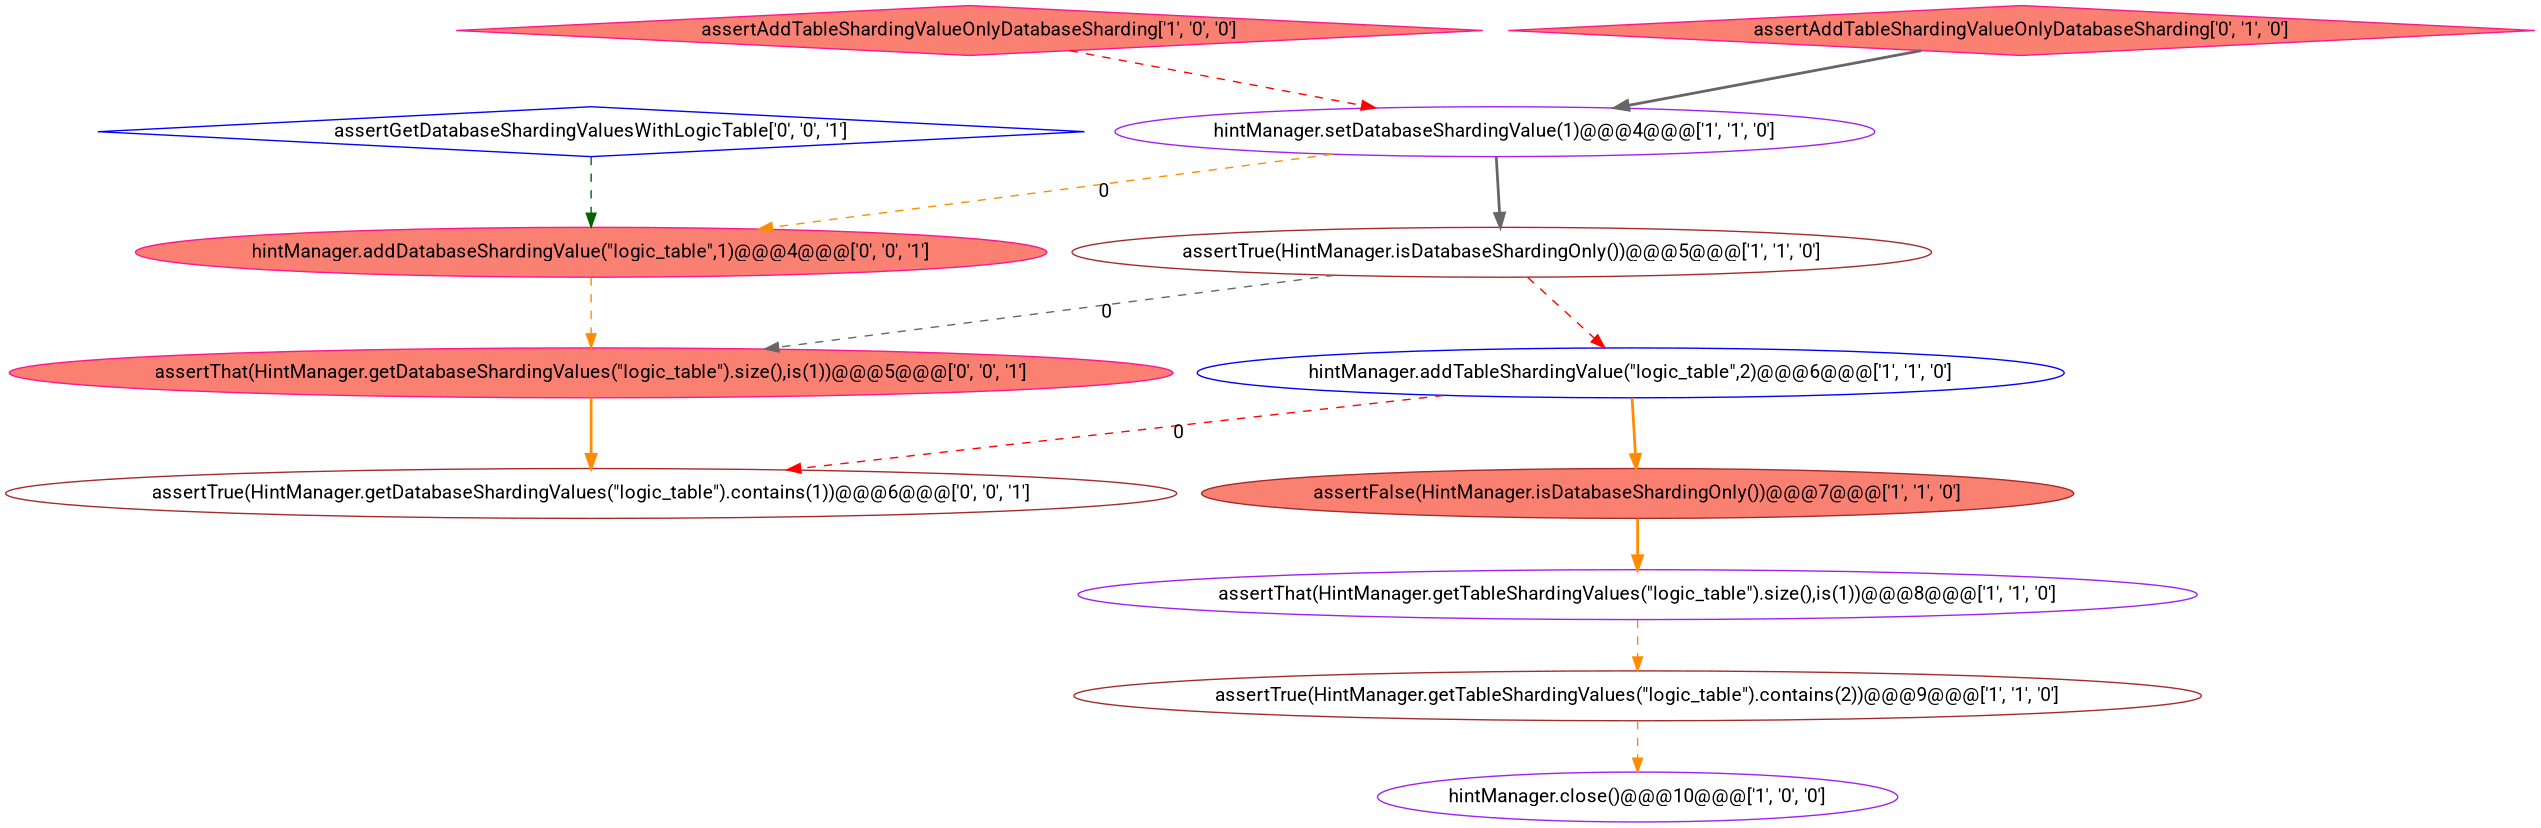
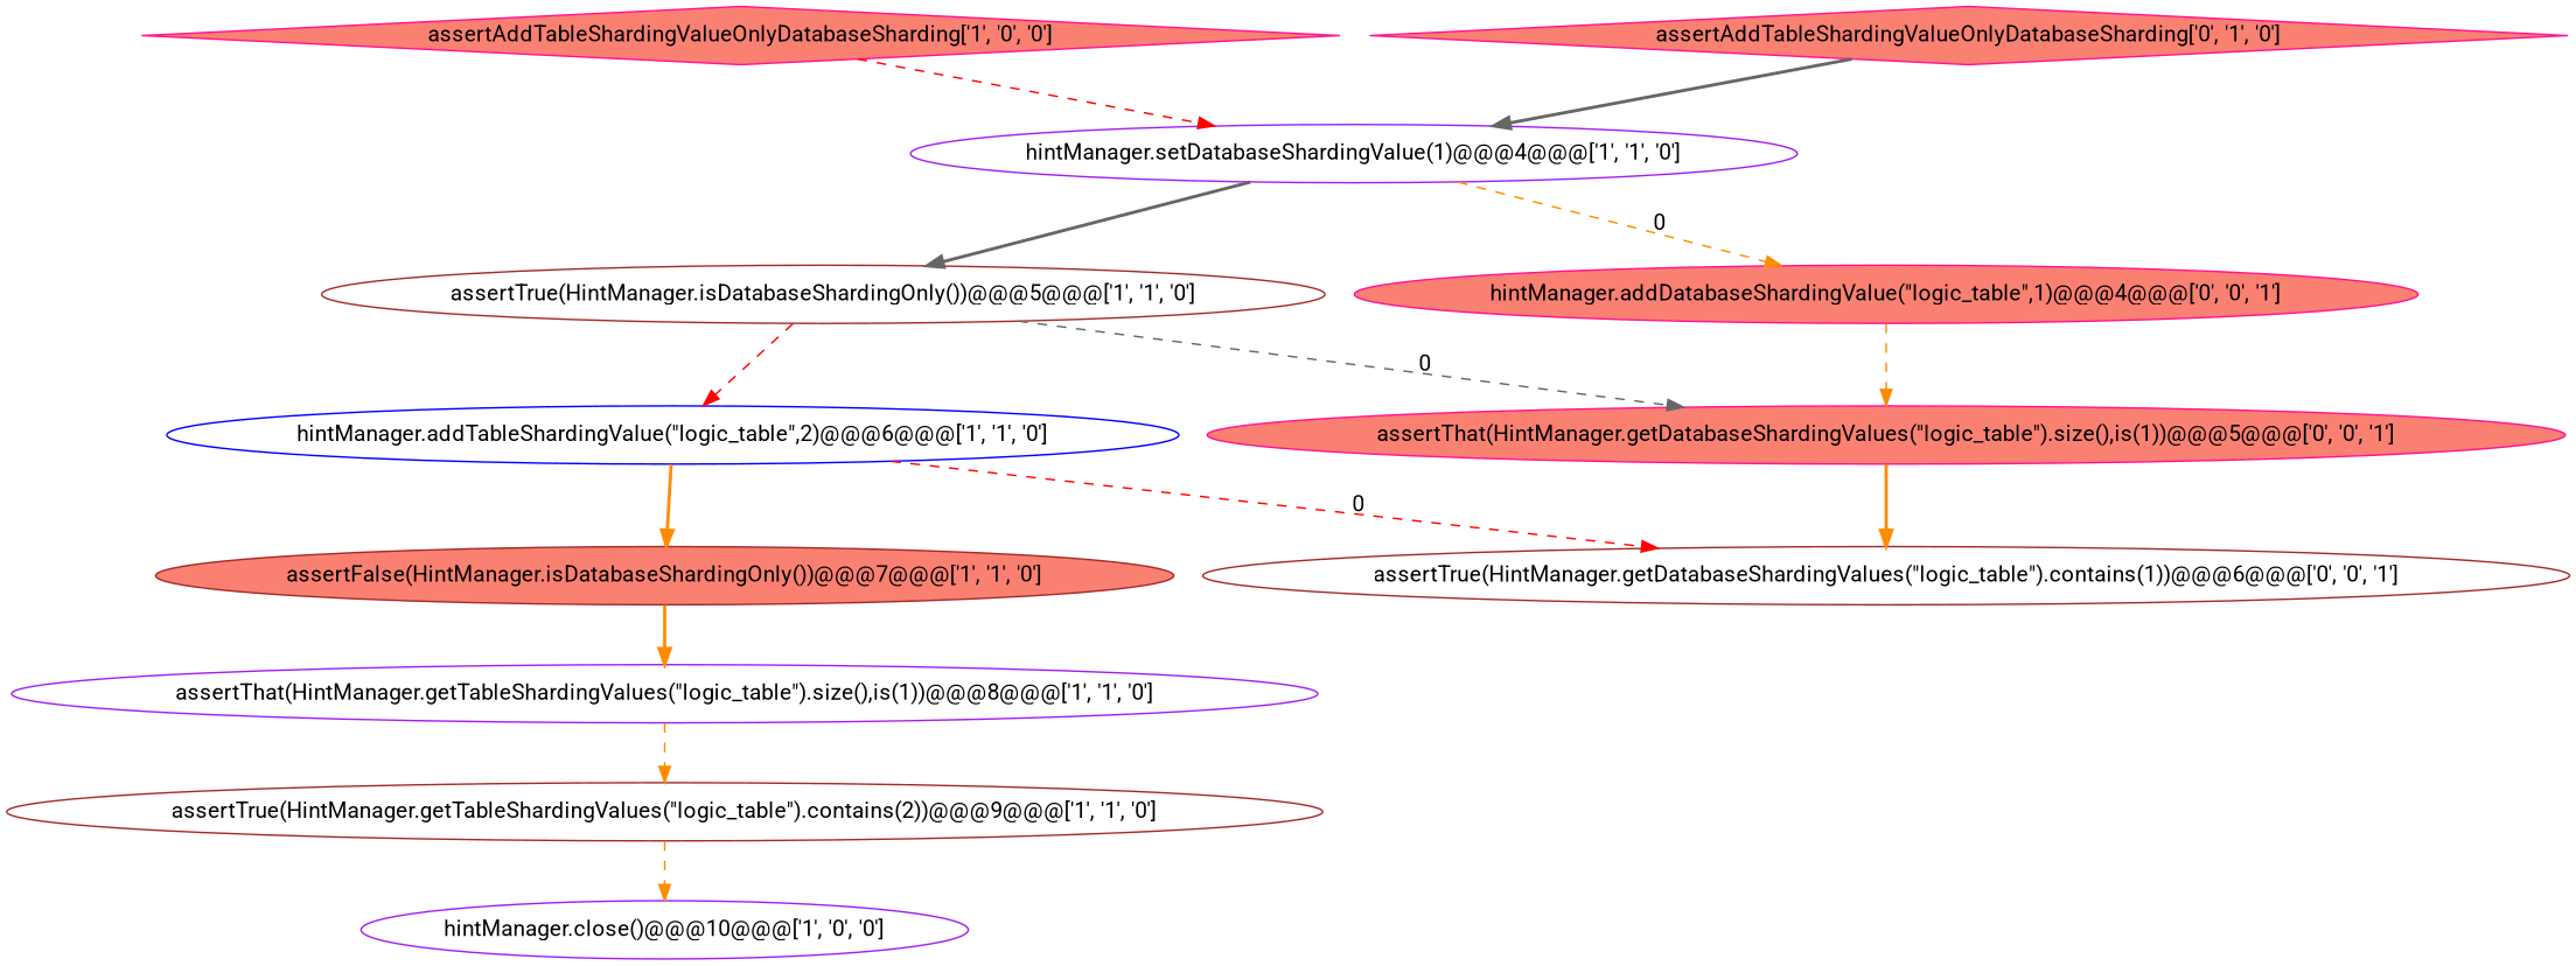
  digraph {
    fontname=Roboto
    node [fillcolor=white shape=ellipse style=filled color=brown fontname=Roboto]
    edge [style=dashed color=darkorange fontname=Roboto]
    n1 [label="assertTrue(HintManager.getDatabaseShardingValues(\"logic_table\").contains(1))@@@6@@@['0', '0', '1']"]
    n2 [label="hintManager.setDatabaseShardingValue(1)@@@4@@@['1', '1', '0']" color=purple]
    n3 [label="assertTrue(HintManager.isDatabaseShardingOnly())@@@5@@@['1', '1', '0']"]
    n4 [fillcolor=salmon label="hintManager.addDatabaseShardingValue(\"logic_table\",1)@@@4@@@['0', '0', '1']" color=deeppink]
    n5 [fillcolor=salmon label="assertAddTableShardingValueOnlyDatabaseSharding['1', '0', '0']" shape=diamond color=deeppink]
    n6 [fillcolor=salmon label="assertAddTableShardingValueOnlyDatabaseSharding['0', '1', '0']" shape=diamond color=deeppink]
-   n7 [label="assertGetDatabaseShardingValuesWithLogicTable['0', '0', '1']" shape=diamond color=blue]
    n8 [fillcolor=salmon label="assertThat(HintManager.getDatabaseShardingValues(\"logic_table\").size(),is(1))@@@5@@@['0', '0', '1']" color=deeppink]
    n9 [label="hintManager.addTableShardingValue(\"logic_table\",2)@@@6@@@['1', '1', '0']" color=blue]
    n10 [label="hintManager.close()@@@10@@@['1', '0', '0']" color=purple]
    n11 [label="assertTrue(HintManager.getTableShardingValues(\"logic_table\").contains(2))@@@9@@@['1', '1', '0']"]
    n12 [fillcolor=salmon label="assertFalse(HintManager.isDatabaseShardingOnly())@@@7@@@['1', '1', '0']"]
    n13 [label="assertThat(HintManager.getTableShardingValues(\"logic_table\").size(),is(1))@@@8@@@['1', '1', '0']" color=purple]
    n2 -> n3 [style=bold color=gray40]
    n2 -> n4 [label=0]
    n3 -> n8 [label=0 color=gray40]
    n3 -> n9 [color=red]
    n4 -> n8
    n5 -> n2 [color=red]
    n6 -> n2 [style=bold color=gray40]
-   n7 -> n4 [color=darkgreen]
    n8 -> n1 [style=bold]
    n9 -> n1 [label=0 color=red]
    n9 -> n12 [style=bold]
    n11 -> n10
    n12 -> n13 [style=bold]
    n13 -> n11
  }
